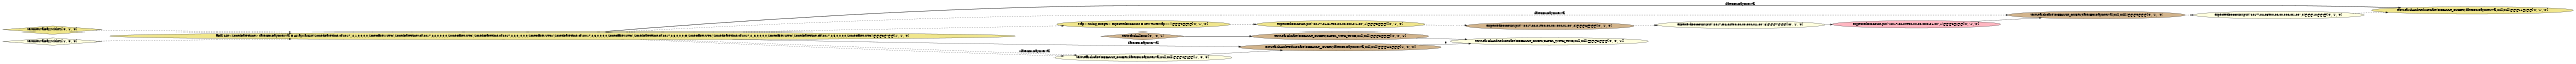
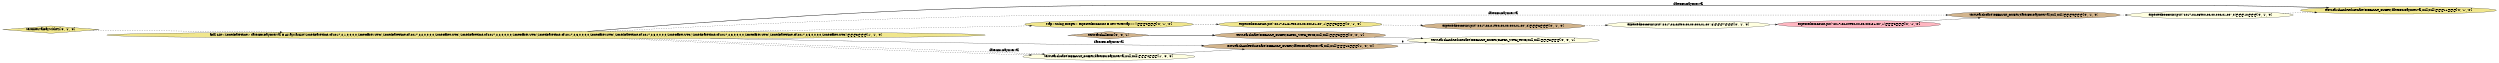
  digraph {
    rankdir=LR
    node [fillcolor=khaki shape=ellipse style=filled]
    edge [style=dashed]
    n1 [label="testIntervalDayWithTZ['0', '1', '0']" shape=diamond]
    n2 [label="final List<ZonedDateTime> datesForDayInterval = Arrays.asList(ZonedDateTime.of(2017,2,1,0,0,0,0,ZoneOffset.UTC),ZonedDateTime.of(2017,2,2,0,0,0,0,ZoneOffset.UTC),ZonedDateTime.of(2017,2,2,0,0,0,0,ZoneOffset.UTC),ZonedDateTime.of(2017,2,3,0,0,0,0,ZoneOffset.UTC),ZonedDateTime.of(2017,2,3,0,0,0,0,ZoneOffset.UTC),ZonedDateTime.of(2017,2,3,0,0,0,0,ZoneOffset.UTC),ZonedDateTime.of(2017,2,5,0,0,0,0,ZoneOffset.UTC))@@@3@@@['1', '1', '0']"]
    n3 [fillcolor=tan label="testSearchCase(DEFAULT_QUERY,DATES_WITH_TIME,null,null)@@@3@@@['0', '0', '1']"]
    n4 [fillcolor=lightyellow label="testSearchAndReduceCase(DEFAULT_QUERY,DATES_WITH_TIME,null,null)@@@8@@@['0', '0', '1']"]
-   n5 [fillcolor=lightyellow label="testIntervalDayWithTZ['1', '0', '0']" shape=diamond]
    n6 [fillcolor=lightyellow label="expectedDocCount.put(\"2017-02-03T00:00:00.000-01:00\",0)@@@10@@@['0', '1', '0']"]
    n7 [label="testSearchAndReduceCase(DEFAULT_QUERY,datesForDayInterval,null,null)@@@11@@@['0', '1', '0']"]
    n8 [label="Map<String,Integer> expectedDocCount = new TreeMap<>()@@@4@@@['0', '1', '0']"]
    n9 [label="expectedDocCount.put(\"2017-01-31T00:00:00.000-01:00\",1)@@@5@@@['0', '1', '0']"]
    n10 [fillcolor=tan label="testSearchAndReduceCase(DEFAULT_QUERY,datesForDayInterval,null,null)@@@16@@@['1', '0', '0']"]
    n11 [fillcolor=tan label="expectedDocCount.put(\"2017-02-01T00:00:00.000-01:00\",2)@@@6@@@['0', '1', '0']"]
    n12 [fillcolor=lightpink label="expectedDocCount.put(\"2017-02-04T00:00:00.000-01:00\",1)@@@8@@@['0', '1', '0']"]
    n13 [fillcolor=tan label="testSearchCase(DEFAULT_QUERY,datesForDayInterval,null,null)@@@9@@@['0', '1', '0']"]
    n14 [fillcolor=lightyellow label="expectedDocCount.put(\"2017-02-02T00:00:00.000-01:00\",3)@@@7@@@['0', '1', '0']"]
    n15 [fillcolor=lightyellow label="testSearchCase(DEFAULT_QUERY,datesForDayInterval,null,null)@@@4@@@['1', '0', '0']"]
    n16 [fillcolor=tan label="testMatchAllDocs['0', '0', '1']" shape=diamond]
    n1 -> n2
    n2 -> n7 [label=datesForDayInterval style=bold]
    n2 -> n8
    n2 -> n10 [label=datesForDayInterval style=solid]
    n2 -> n13 [label=datesForDayInterval]
    n2 -> n15 [label=datesForDayInterval]
    n2 -> n15
    n3 -> n4 [style=solid]
-   n5 -> n2
    n6 -> n7
    n8 -> n9
    n9 -> n11
    n10 -> n4 [label=0 style=solid]
    n11 -> n14
    n12 -> n13 [style=solid]
    n13 -> n6
    n14 -> n12 [style=solid]
    n15 -> n10 [style=solid]
    n16 -> n3 [style=bold]
  }
